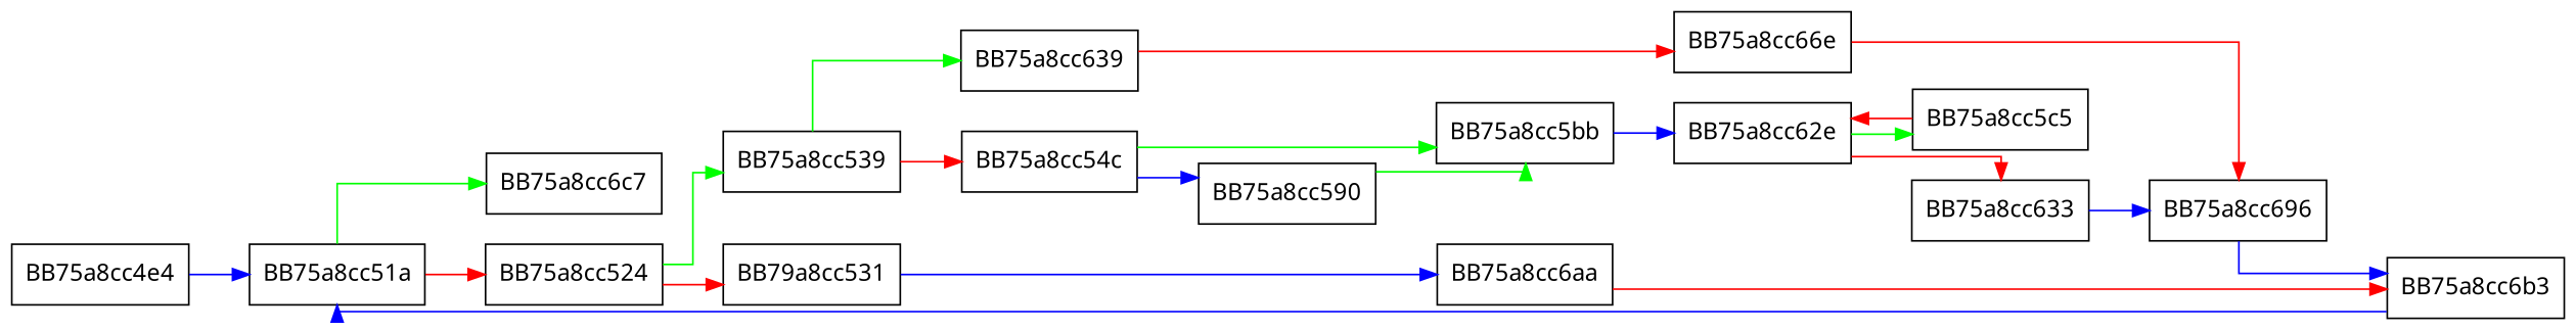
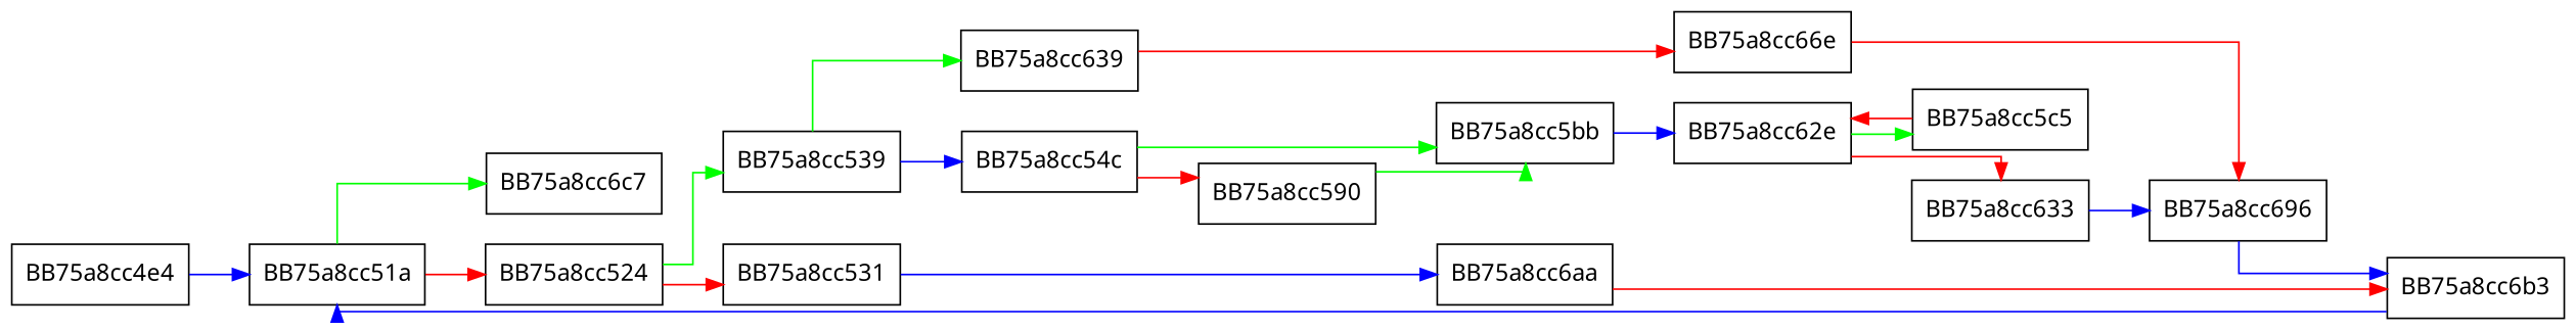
  digraph {
    fontname="Noto Sans"
    rankdir=LR
    splines=ortho
    node [fontname="Noto Sans" shape=box]
    edge [color=red fontname="Noto Sans"]
    BB75a8cc4e4
    BB75a8cc51a
    BB75a8cc6c7
    BB75a8cc524
    BB75a8cc539
-   BB75a8cc531 [label=BB79a8cc531]
+   BB75a8cc531
    BB75a8cc639
    BB75a8cc54c
    BB75a8cc6aa
    BB75a8cc66e
    BB75a8cc5bb
    BB75a8cc590
    BB75a8cc6b3
    BB75a8cc696
    BB75a8cc62e
    BB75a8cc5c5
    BB75a8cc633
    BB75a8cc4e4 -> BB75a8cc51a [color=blue]
    BB75a8cc51a -> BB75a8cc6c7 [color=green]
    BB75a8cc51a -> BB75a8cc524
    BB75a8cc524 -> BB75a8cc539 [color=green]
    BB75a8cc524 -> BB75a8cc531
    BB75a8cc539 -> BB75a8cc639 [color=green]
-   BB75a8cc539 -> BB75a8cc54c
+   BB75a8cc539 -> BB75a8cc54c [color=blue]
    BB75a8cc531 -> BB75a8cc6aa [color=blue]
    BB75a8cc639 -> BB75a8cc66e
    BB75a8cc54c -> BB75a8cc5bb [color=green]
-   BB75a8cc54c -> BB75a8cc590 [color=blue]
+   BB75a8cc54c -> BB75a8cc590
    BB75a8cc6aa -> BB75a8cc6b3
    BB75a8cc66e -> BB75a8cc696
    BB75a8cc5bb -> BB75a8cc62e [color=blue]
    BB75a8cc590 -> BB75a8cc5bb [color=green]
    BB75a8cc6b3 -> BB75a8cc51a [color=blue]
    BB75a8cc696 -> BB75a8cc6b3 [color=blue]
    BB75a8cc62e -> BB75a8cc5c5 [color=green]
    BB75a8cc62e -> BB75a8cc633
    BB75a8cc5c5 -> BB75a8cc62e
    BB75a8cc633 -> BB75a8cc696 [color=blue]
  }
